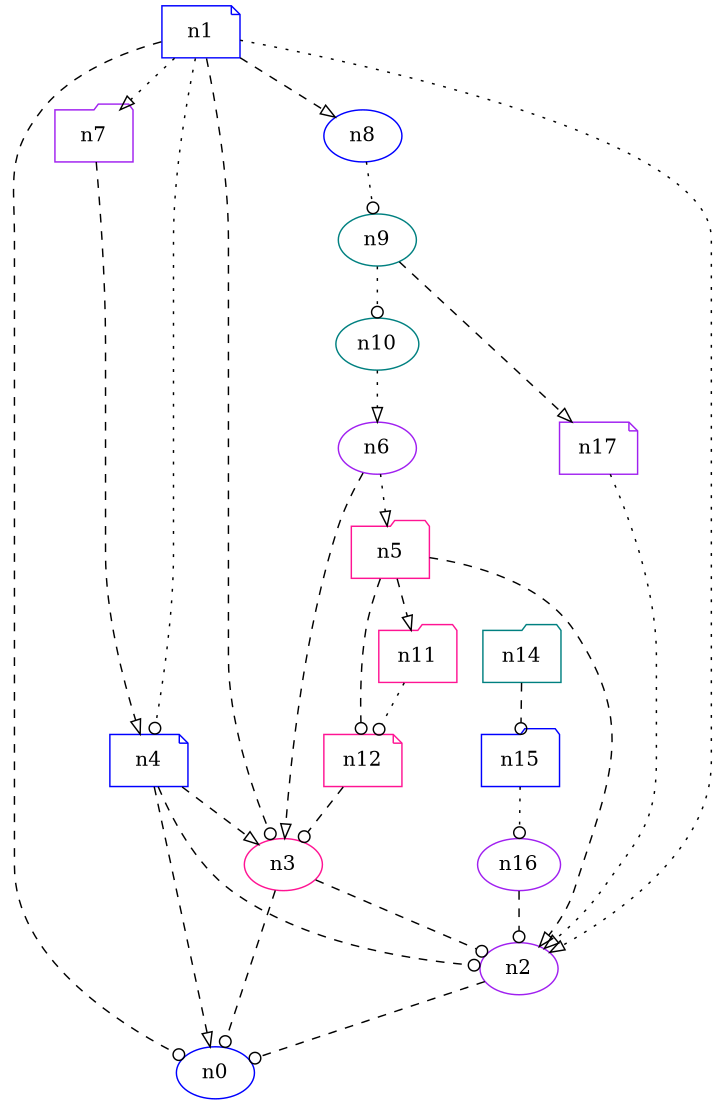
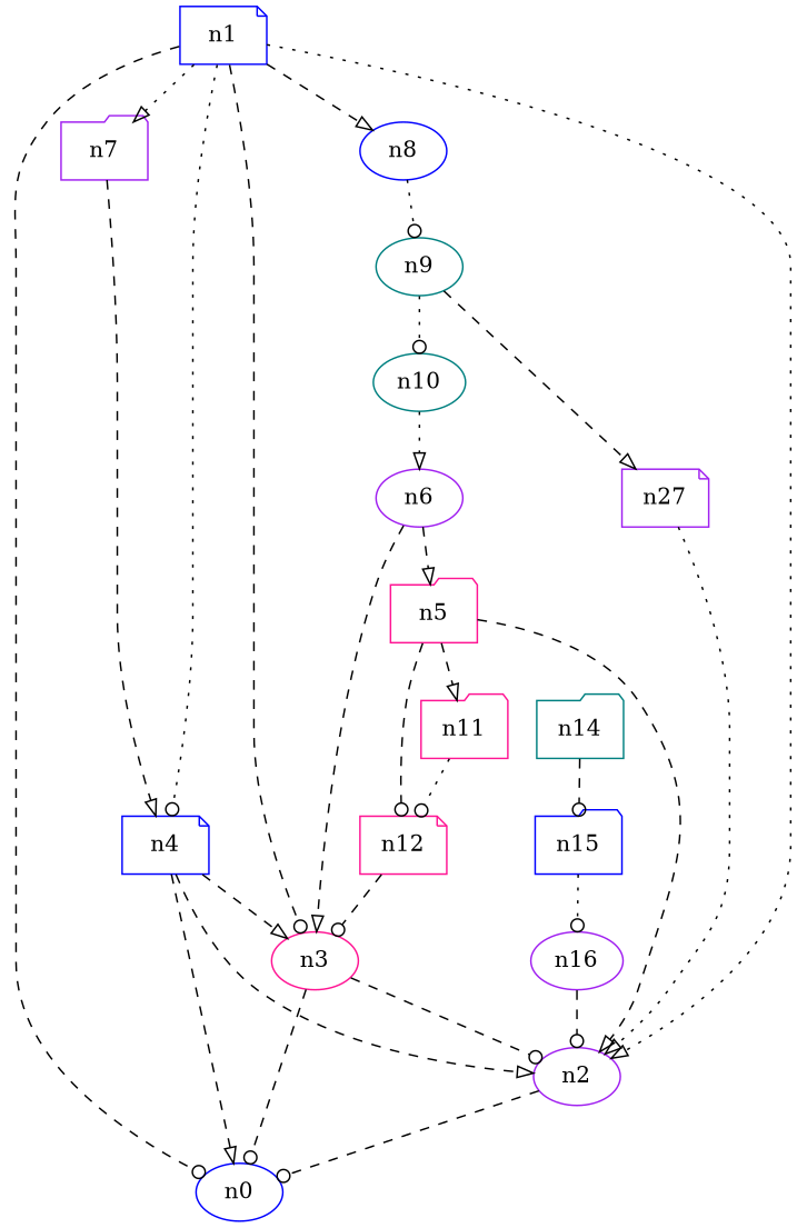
  digraph {
    node [color=blue shape=ellipse]
    edge [arrowhead=odot style=dashed]
    n1 [shape=note]
    n0
    n2 [color=purple]
    n3 [color=deeppink]
    n4 [shape=note]
    n7 [color=purple shape=folder]
    n8
    n9 [color=teal]
    n10 [color=teal]
-   n17 [color=purple shape=note]
+   n17 [color=purple shape=note label=n27]
    n14 [color=teal shape=folder]
    n15 [shape=folder]
    n5 [color=deeppink shape=folder]
    n11 [color=deeppink shape=folder]
    n12 [color=deeppink shape=note]
    n6 [color=purple]
    n16 [color=purple]
    n1 -> n0
    n1 -> n2 [arrowhead=onormal style=dotted]
    n1 -> n3
    n1 -> n4 [style=dotted]
    n1 -> n7 [arrowhead=onormal style=dotted]
    n1 -> n8 [arrowhead=onormal]
    n2 -> n0
    n3 -> n0
    n3 -> n2
    n4 -> n0 [arrowhead=onormal]
-   n4 -> n2
+   n4 -> n2 [arrowhead=onormal]
    n4 -> n3 [arrowhead=onormal]
    n7 -> n4 [arrowhead=onormal]
    n8 -> n9 [style=dotted]
    n9 -> n10 [style=dotted]
    n9 -> n17 [arrowhead=onormal]
    n10 -> n6 [arrowhead=onormal style=dotted]
    n17 -> n2 [arrowhead=onormal style=dotted]
    n14 -> n15
    n15 -> n16 [style=dotted]
    n5 -> n2 [arrowhead=onormal]
    n5 -> n11 [arrowhead=onormal]
    n5 -> n12
    n11 -> n12 [style=dotted]
    n12 -> n3
    n6 -> n3 [arrowhead=onormal]
-   n6 -> n5 [arrowhead=onormal style=dotted]
+   n6 -> n5 [arrowhead=onormal]
    n16 -> n2
  }
